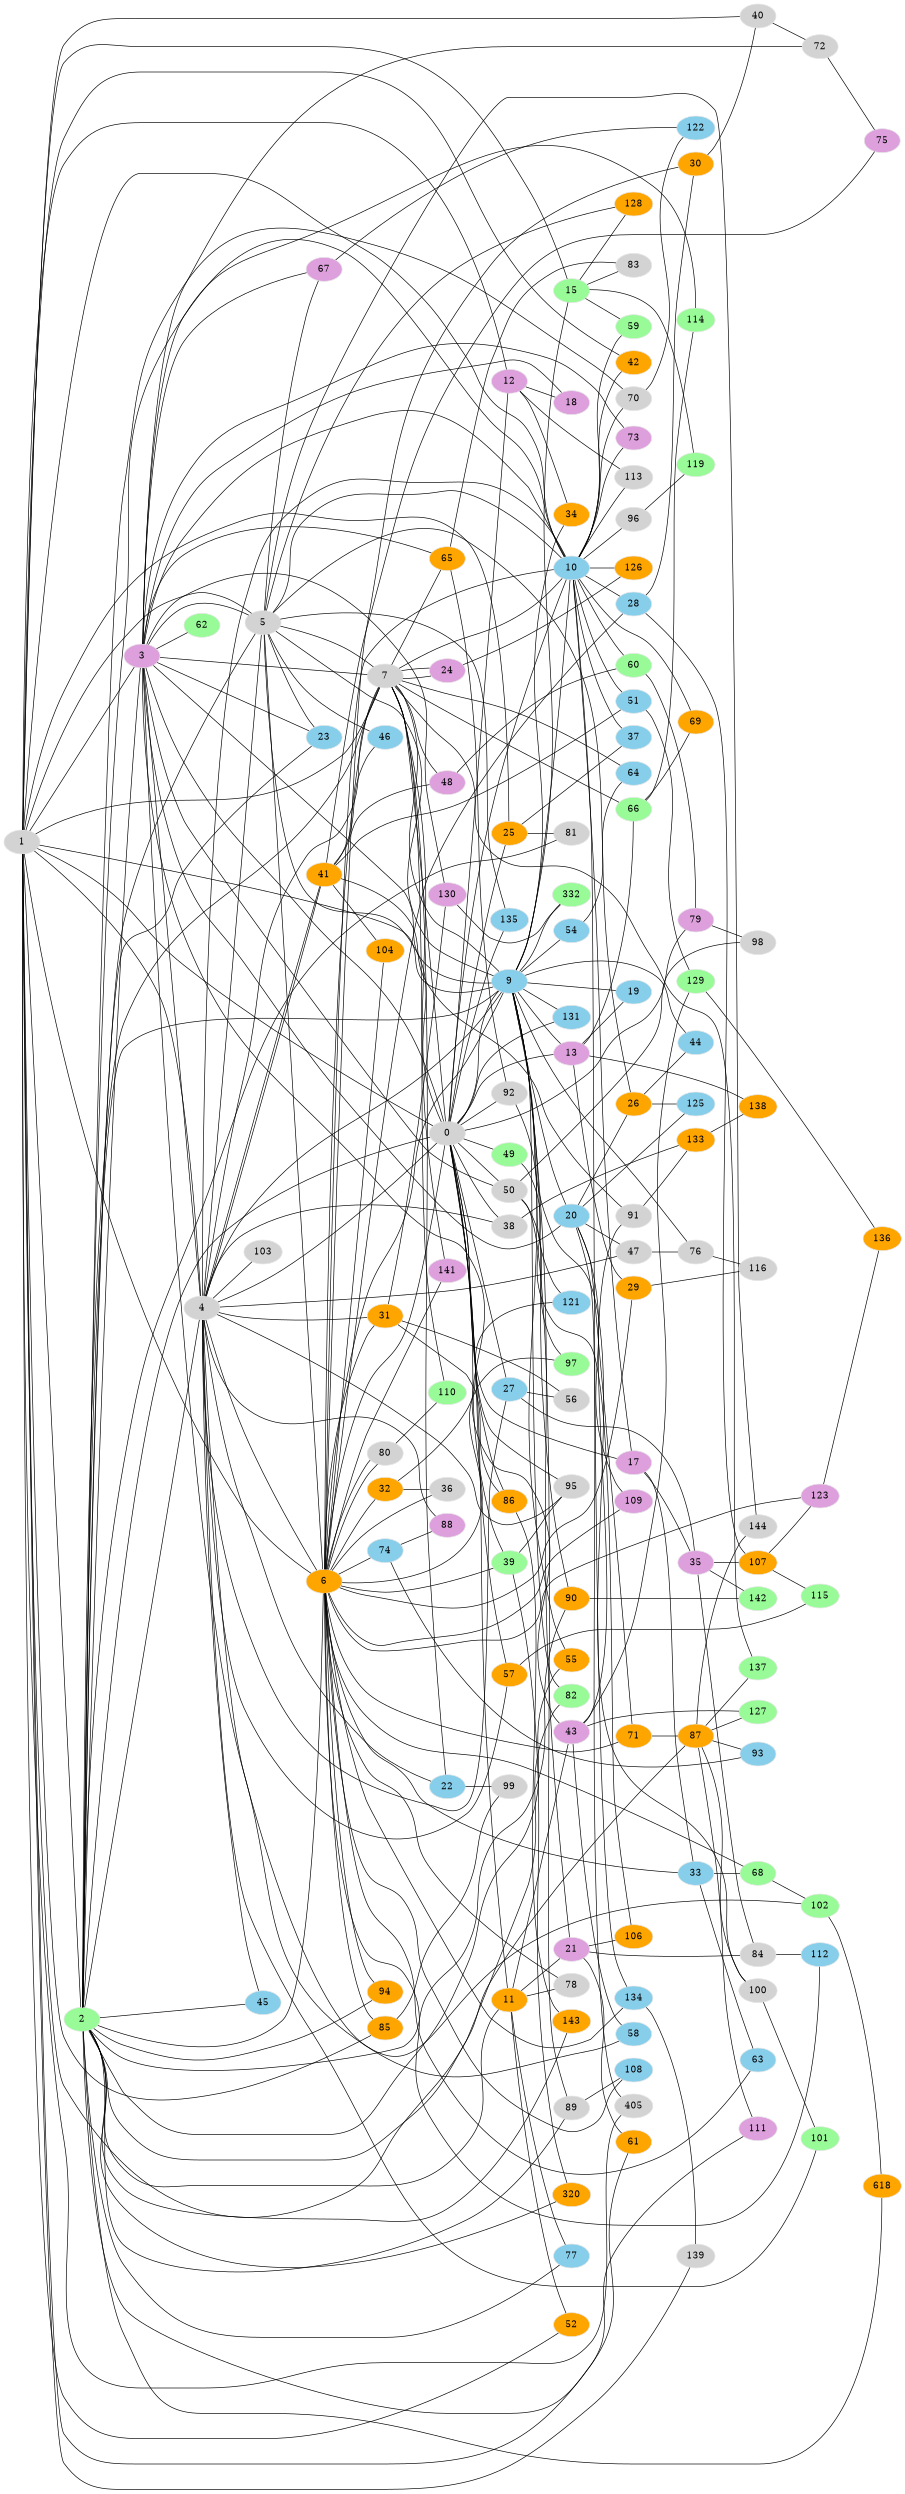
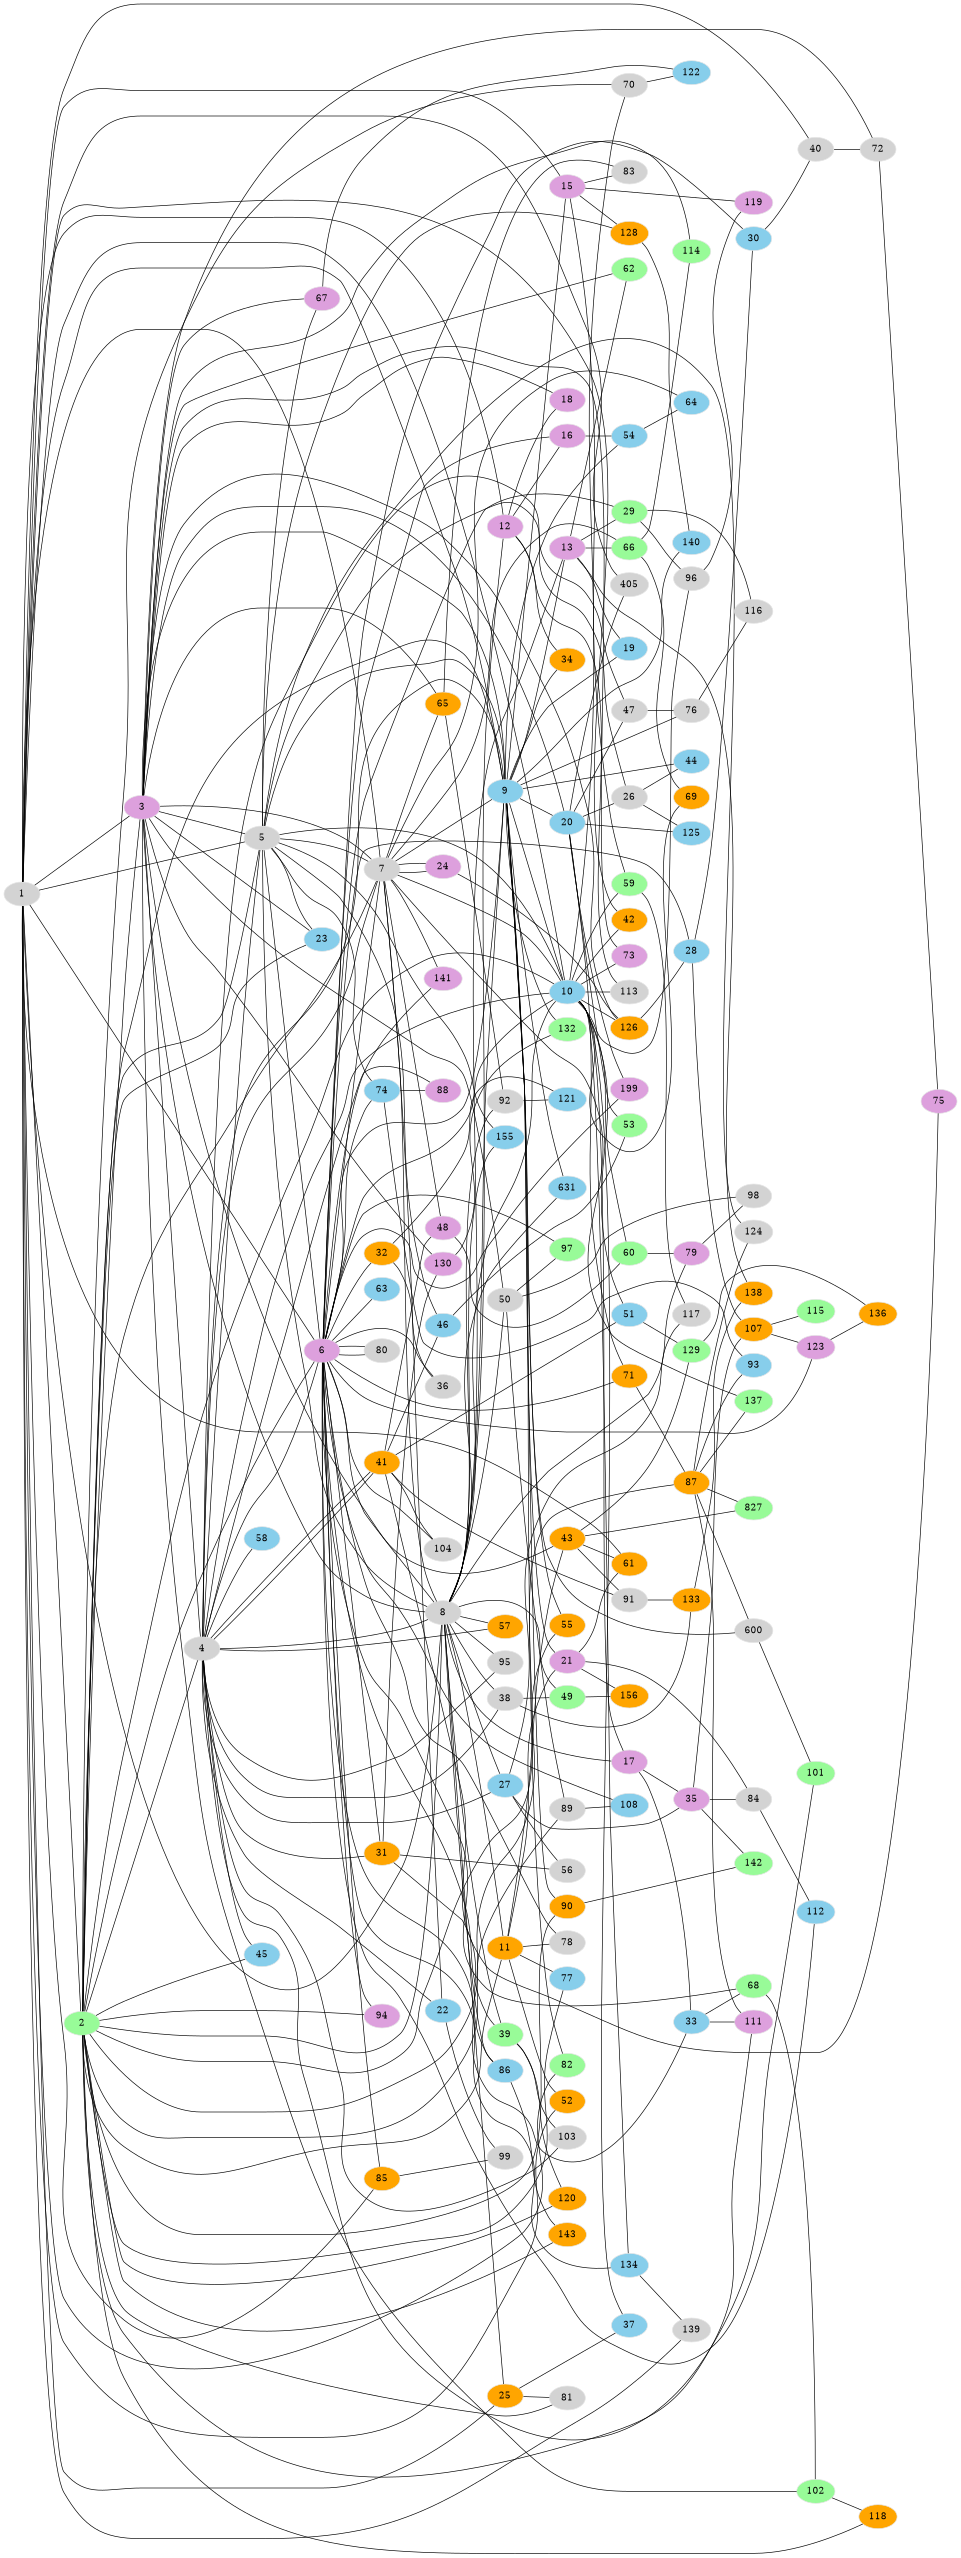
  graph {
    fontname="DejaVu Serif"
    rankdir=LR
    node [color=gray90 fillcolor=lightgrey fontname="DejaVu Serif" style=filled]
    edge [fontname="DejaVu Serif"]
    2 [fillcolor=palegreen]
    1
    3 [fillcolor=plum]
    4
    5
-   6 [fillcolor=orange]
+   6 [fillcolor=plum]
    7
-   8 [label=0]
+   8
    9 [fillcolor=skyblue]
    10 [fillcolor=skyblue]
    12 [fillcolor=plum]
-   15 [fillcolor=palegreen]
+   15 [fillcolor=plum]
    25 [fillcolor=orange]
    40
    42 [fillcolor=orange]
    52 [fillcolor=orange]
    61 [fillcolor=orange]
    82 [fillcolor=palegreen]
    85 [fillcolor=orange]
    n20 [label=405]
    139
    11 [fillcolor=orange]
    23 [fillcolor=skyblue]
    45 [fillcolor=skyblue]
    55 [fillcolor=orange]
    70
    77 [fillcolor=skyblue]
    81
    87 [fillcolor=orange]
    89
    90 [fillcolor=orange]
-   94 [fillcolor=orange]
+   94 [fillcolor=plum]
    111 [fillcolor=plum]
-   118 [fillcolor=orange label=618]
-   120 [fillcolor=orange label=320]
+   118 [fillcolor=orange]
+   120 [fillcolor=orange]
    143 [fillcolor=orange]
    18 [fillcolor=plum]
    20 [fillcolor=skyblue]
-   43 [fillcolor=plum]
+   43 [fillcolor=orange]
    50
    62 [fillcolor=palegreen]
    65 [fillcolor=orange]
    67 [fillcolor=plum]
    72
    73 [fillcolor=plum]
    102 [fillcolor=palegreen]
    114 [fillcolor=palegreen]
    130 [fillcolor=plum]
    22 [fillcolor=skyblue]
    27 [fillcolor=skyblue]
    31 [fillcolor=orange]
    38
    41 [fillcolor=orange]
    47
    57 [fillcolor=orange]
    58 [fillcolor=skyblue]
    88 [fillcolor=plum]
    95
    101 [fillcolor=palegreen]
    103
-   26 [fillcolor=orange]
+   26
    46 [fillcolor=skyblue]
    74 [fillcolor=skyblue]
-   124 [label=144]
+   124
    128 [fillcolor=orange]
-   135 [fillcolor=skyblue]
+   135 [fillcolor=skyblue label=155]
+   16 [fillcolor=plum]
    28 [fillcolor=skyblue]
-   29 [fillcolor=orange]
-   30 [fillcolor=orange]
+   29 [fillcolor=palegreen]
+   30 [fillcolor=skyblue]
    32 [fillcolor=orange]
    33 [fillcolor=skyblue]
    36
    39 [fillcolor=palegreen]
    63 [fillcolor=skyblue]
    68 [fillcolor=palegreen]
    71 [fillcolor=orange]
    78
    80
    97 [fillcolor=palegreen]
-   104 [fillcolor=orange]
+   104
    108 [fillcolor=skyblue]
-   109 [fillcolor=plum]
+   109 [fillcolor=plum label=199]
    112 [fillcolor=skyblue]
    123 [fillcolor=plum]
    134 [fillcolor=skyblue]
    141 [fillcolor=plum]
    66 [fillcolor=palegreen]
    24 [fillcolor=plum]
    48 [fillcolor=plum]
    64 [fillcolor=skyblue]
-   110 [fillcolor=palegreen]
    137 [fillcolor=palegreen]
    13 [fillcolor=plum]
    17 [fillcolor=plum]
    49 [fillcolor=palegreen]
    79 [fillcolor=plum]
-   86 [fillcolor=orange]
+   86 [fillcolor=skyblue]
    92
-   131 [fillcolor=skyblue]
+   131 [fillcolor=skyblue label=631]
    19 [fillcolor=skyblue]
    21 [fillcolor=plum]
    34 [fillcolor=orange]
    44 [fillcolor=skyblue]
    54 [fillcolor=skyblue]
    76
-   100
-   132 [fillcolor=palegreen label=332]
+   100 [label=600]
+   132 [fillcolor=palegreen]
+   140 [fillcolor=skyblue]
    37 [fillcolor=skyblue]
    51 [fillcolor=skyblue]
    59 [fillcolor=palegreen]
    60 [fillcolor=palegreen]
    69 [fillcolor=orange]
    96
    113
    126 [fillcolor=orange]
    83
-   119 [fillcolor=palegreen]
+   119 [fillcolor=plum]
    99
    122 [fillcolor=skyblue]
-   127 [fillcolor=palegreen]
+   127 [fillcolor=palegreen label=827]
    93 [fillcolor=skyblue]
    142 [fillcolor=palegreen]
+   53 [fillcolor=palegreen]
    125 [fillcolor=skyblue]
    91
    129 [fillcolor=palegreen]
    98
    75 [fillcolor=plum]
    35 [fillcolor=plum]
    56
+   117
    133 [fillcolor=orange]
    115 [fillcolor=palegreen]
    107 [fillcolor=orange]
    116
    121 [fillcolor=skyblue]
    136 [fillcolor=orange]
    138 [fillcolor=orange]
-   106 [fillcolor=orange]
+   106 [fillcolor=orange label=156]
    84
    2 -- 3
    2 -- 4
    2 -- 5
    2 -- 6
    2 -- 7
    2 -- 8
    2 -- 9
    2 -- 10
    2 -- 11
    2 -- 23
    2 -- 45
    2 -- 55
    2 -- 70
    2 -- 77
    2 -- 81
    2 -- 87
    2 -- 89
    2 -- 90
    2 -- 94
    2 -- 111
    2 -- 118
    2 -- 120
    2 -- 143
    1 -- 2
    1 -- 3
-   1 -- 4
    1 -- 5
    1 -- 6
    1 -- 7
    1 -- 8
    1 -- 9
    1 -- 10
    1 -- 12
    1 -- 15
    1 -- 25
    1 -- 40
    1 -- 42
    1 -- 52
    1 -- 61
    1 -- 82
    1 -- 85
    1 -- n20
    1 -- 139
    3 -- 4
    3 -- 5
    3 -- 7
    3 -- 8
    3 -- 9
-   3 -- 10
+   3 -- 126
    3 -- 23
    3 -- 18
    3 -- 20
    3 -- 43
    3 -- 50
    3 -- 62
    3 -- 65
    3 -- 67
    3 -- 72
    3 -- 73
    3 -- 102
    3 -- 114
    3 -- 130
    4 -- 5
    4 -- 6
    4 -- 7
    4 -- 8
    4 -- 9
    4 -- 10
    4 -- 45
    4 -- 22
    4 -- 27
    4 -- 31
    4 -- 38
    4 -- 41
    4 -- 41
    4 -- 47
    4 -- 57
    4 -- 58
    4 -- 88
    4 -- 95
    4 -- 101
    4 -- 103
    5 -- 6
    5 -- 7
    5 -- 8
    5 -- 9
    5 -- 10
    5 -- 23
    5 -- 67
    5 -- 26
    5 -- 46
+   5 -- 74
    5 -- 124
    5 -- 128
    5 -- 135
    6 -- 7
    6 -- 8
    6 -- 9
    6 -- 10
    6 -- 85
    6 -- 94
    6 -- 31
    6 -- 74
+   6 -- 16
    6 -- 28
    6 -- 29
    6 -- 30
    6 -- 32
    6 -- 33
    6 -- 36
    6 -- 39
    6 -- 63
    6 -- 68
    6 -- 71
    6 -- 78
    6 -- 80
    6 -- 80
    6 -- 97
    6 -- 104
    6 -- 108
    6 -- 109
    6 -- 112
    6 -- 123
    6 -- 134
    6 -- 141
    7 -- 8
    7 -- 9
    7 -- 10
    7 -- 65
    7 -- 22
    7 -- 141
    7 -- 66
    7 -- 24
    7 -- 24
    7 -- 48
    7 -- 64
-   7 -- 110
    7 -- 137
    8 -- 9
    8 -- 10
    8 -- 12
    8 -- 25
    8 -- 11
    8 -- 50
    8 -- 27
    8 -- 38
    8 -- 57
    8 -- 95
    8 -- 135
    8 -- 39
    8 -- 13
    8 -- 17
    8 -- 49
    8 -- 79
    8 -- 86
    8 -- 92
    8 -- 131
    9 -- 10
    9 -- 15
    9 -- 82
    9 -- 55
    9 -- 90
    9 -- 20
    9 -- 13
    9 -- 131
    9 -- 19
    9 -- 21
    9 -- 34
    9 -- 44
    9 -- 54
    9 -- 76
    9 -- 100
    9 -- 132
+   9 -- 140
    10 -- 42
    10 -- 70
    10 -- 73
-   10 -- 28
+   126 -- 28
    10 -- 134
    10 -- 17
    10 -- 37
    10 -- 51
    10 -- 59
    10 -- 60
    10 -- 69
    10 -- 96
    10 -- 113
    10 -- 126
    12 -- 18
+   12 -- 16
    12 -- 34
    12 -- 113
    15 -- 128
    15 -- 59
    15 -- 83
    15 -- 119
    25 -- 81
    25 -- 37
    40 -- 72
    85 -- 99
    11 -- 52
    11 -- 77
    11 -- 43
    11 -- 78
    11 -- 21
    70 -- 122
    87 -- 111
    87 -- 124
    87 -- 137
    87 -- 100
    87 -- 127
    87 -- 93
    89 -- 108
    90 -- 142
    20 -- n20
    20 -- 47
    20 -- 26
    20 -- 71
    20 -- 109
+   20 -- 53
    20 -- 125
-   43 -- 58
+   43 -- 61
    43 -- 127
    43 -- 91
    43 -- 129
    50 -- 89
    50 -- 97
    50 -- 98
    65 -- 92
    65 -- 83
    67 -- 122
    72 -- 75
    102 -- 118
    130 -- 132
    22 -- 99
    27 -- 35
    27 -- 56
+   27 -- 117
    31 -- 130
    31 -- 86
    31 -- 56
+   38 -- 49
    38 -- 133
    41 -- 46
    41 -- 104
    41 -- 48
    41 -- 51
    41 -- 91
    41 -- 75
    47 -- 76
-   57 -- 115
    26 -- 44
    26 -- 125
+   46 -- 53
    74 -- 88
    74 -- 93
+   128 -- 140
+   16 -- 54
    28 -- 30
    28 -- 107
+   29 -- 96
    29 -- 116
    30 -- 40
    32 -- 36
    32 -- 121
-   33 -- 63
+   33 -- 111
    33 -- 68
    39 -- 120
-   39 -- 95
+   39 -- 103
    68 -- 102
    71 -- 87
-   80 -- 110
    123 -- 136
    134 -- 139
    66 -- 114
    66 -- 69
    24 -- 126
    48 -- 60
+   13 -- 62
    13 -- 29
    13 -- 66
    13 -- 19
    13 -- 138
    17 -- 33
    17 -- 35
    49 -- 106
    79 -- 98
    86 -- 143
    92 -- 121
    21 -- 61
    21 -- 106
    21 -- 84
    54 -- 64
    76 -- 116
    100 -- 101
    51 -- 129
+   59 -- 117
    60 -- 79
    96 -- 119
    91 -- 133
    129 -- 136
    35 -- 142
    35 -- 107
    35 -- 84
    133 -- 138
    107 -- 123
    107 -- 115
    84 -- 112
  }
